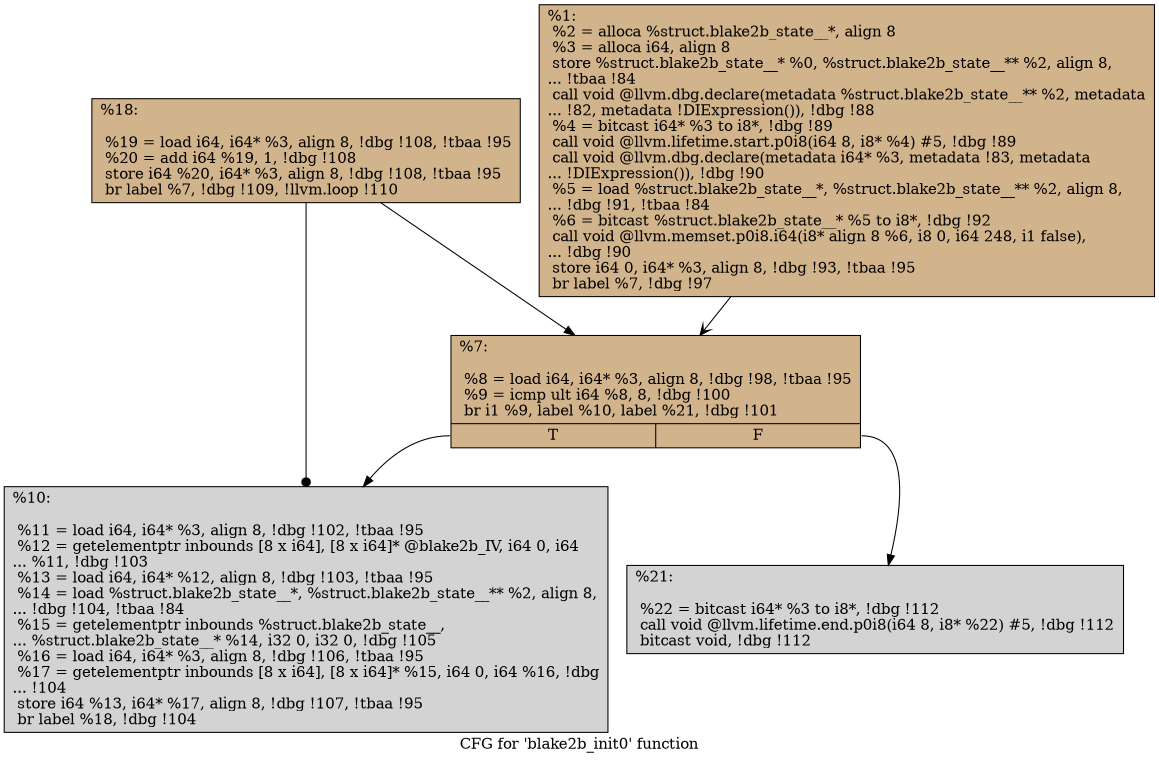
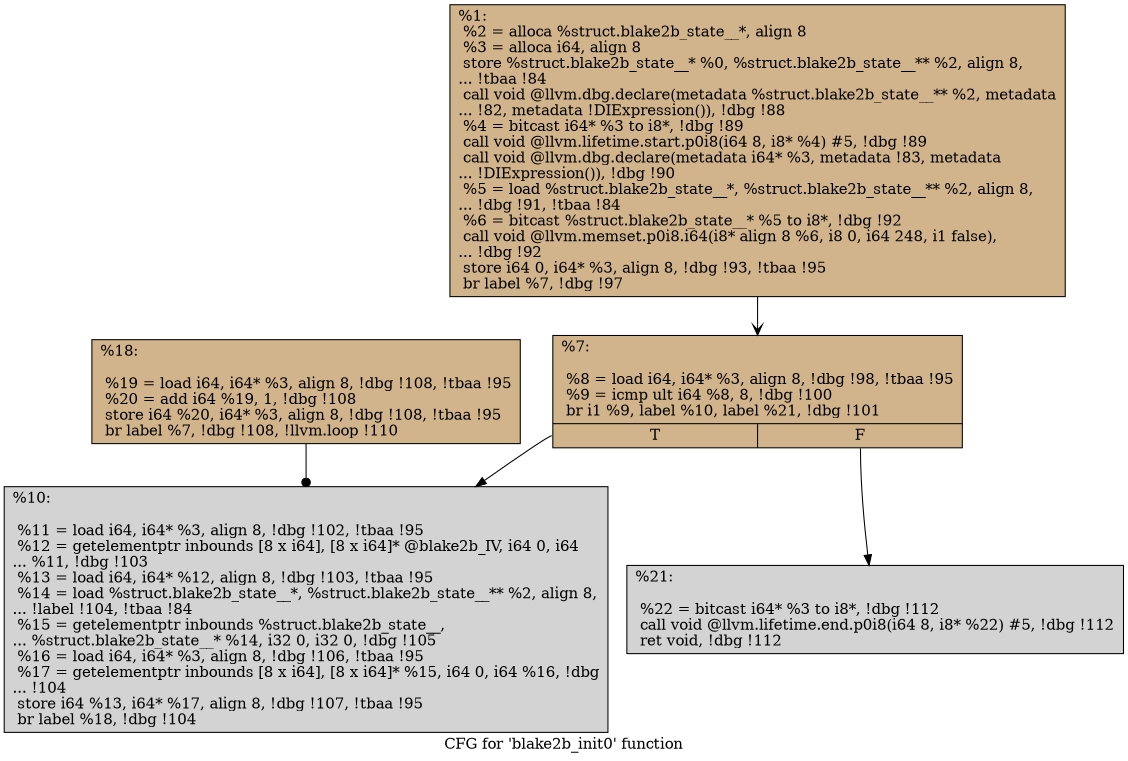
  digraph {
    label="CFG for 'blake2b_init0' function"
    node [fillcolor=tan shape=record style=filled]
    edge [arrowhead=normal]
-   n1 [label="{%1:\l  %2 = alloca %struct.blake2b_state__*, align 8\l  %3 = alloca i64, align 8\l  store %struct.blake2b_state__* %0, %struct.blake2b_state__** %2, align 8,\l... !tbaa !84\l  call void @llvm.dbg.declare(metadata %struct.blake2b_state__** %2, metadata\l... !82, metadata !DIExpression()), !dbg !88\l  %4 = bitcast i64* %3 to i8*, !dbg !89\l  call void @llvm.lifetime.start.p0i8(i64 8, i8* %4) #5, !dbg !89\l  call void @llvm.dbg.declare(metadata i64* %3, metadata !83, metadata\l... !DIExpression()), !dbg !90\l  %5 = load %struct.blake2b_state__*, %struct.blake2b_state__** %2, align 8,\l... !dbg !91, !tbaa !84\l  %6 = bitcast %struct.blake2b_state__* %5 to i8*, !dbg !92\l  call void @llvm.memset.p0i8.i64(i8* align 8 %6, i8 0, i64 248, i1 false),\l... !dbg !90\l  store i64 0, i64* %3, align 8, !dbg !93, !tbaa !95\l  br label %7, !dbg !97\l}"]
+   n1 [label="{%1:\l  %2 = alloca %struct.blake2b_state__*, align 8\l  %3 = alloca i64, align 8\l  store %struct.blake2b_state__* %0, %struct.blake2b_state__** %2, align 8,\l... !tbaa !84\l  call void @llvm.dbg.declare(metadata %struct.blake2b_state__** %2, metadata\l... !82, metadata !DIExpression()), !dbg !88\l  %4 = bitcast i64* %3 to i8*, !dbg !89\l  call void @llvm.lifetime.start.p0i8(i64 8, i8* %4) #5, !dbg !89\l  call void @llvm.dbg.declare(metadata i64* %3, metadata !83, metadata\l... !DIExpression()), !dbg !90\l  %5 = load %struct.blake2b_state__*, %struct.blake2b_state__** %2, align 8,\l... !dbg !91, !tbaa !84\l  %6 = bitcast %struct.blake2b_state__* %5 to i8*, !dbg !92\l  call void @llvm.memset.p0i8.i64(i8* align 8 %6, i8 0, i64 248, i1 false),\l... !dbg !92\l  store i64 0, i64* %3, align 8, !dbg !93, !tbaa !95\l  br label %7, !dbg !97\l}"]
    n2 [label="{%7:\l\l  %8 = load i64, i64* %3, align 8, !dbg !98, !tbaa !95\l  %9 = icmp ult i64 %8, 8, !dbg !100\l  br i1 %9, label %10, label %21, !dbg !101\l|{<s0>T|<s1>F}}"]
-   n3 [fillcolor=lightgrey label="{%10:\l\l  %11 = load i64, i64* %3, align 8, !dbg !102, !tbaa !95\l  %12 = getelementptr inbounds [8 x i64], [8 x i64]* @blake2b_IV, i64 0, i64\l... %11, !dbg !103\l  %13 = load i64, i64* %12, align 8, !dbg !103, !tbaa !95\l  %14 = load %struct.blake2b_state__*, %struct.blake2b_state__** %2, align 8,\l... !dbg !104, !tbaa !84\l  %15 = getelementptr inbounds %struct.blake2b_state__,\l... %struct.blake2b_state__* %14, i32 0, i32 0, !dbg !105\l  %16 = load i64, i64* %3, align 8, !dbg !106, !tbaa !95\l  %17 = getelementptr inbounds [8 x i64], [8 x i64]* %15, i64 0, i64 %16, !dbg\l... !104\l  store i64 %13, i64* %17, align 8, !dbg !107, !tbaa !95\l  br label %18, !dbg !104\l}"]
-   n4 [fillcolor=lightgrey label="{%21:\l\l  %22 = bitcast i64* %3 to i8*, !dbg !112\l  call void @llvm.lifetime.end.p0i8(i64 8, i8* %22) #5, !dbg !112\l  bitcast void, !dbg !112\l}"]
-   n5 [label="{%18:\l\l  %19 = load i64, i64* %3, align 8, !dbg !108, !tbaa !95\l  %20 = add i64 %19, 1, !dbg !108\l  store i64 %20, i64* %3, align 8, !dbg !108, !tbaa !95\l  br label %7, !dbg !109, !llvm.loop !110\l}"]
+   n3 [fillcolor=lightgrey label="{%10:\l\l  %11 = load i64, i64* %3, align 8, !dbg !102, !tbaa !95\l  %12 = getelementptr inbounds [8 x i64], [8 x i64]* @blake2b_IV, i64 0, i64\l... %11, !dbg !103\l  %13 = load i64, i64* %12, align 8, !dbg !103, !tbaa !95\l  %14 = load %struct.blake2b_state__*, %struct.blake2b_state__** %2, align 8,\l... !label !104, !tbaa !84\l  %15 = getelementptr inbounds %struct.blake2b_state__,\l... %struct.blake2b_state__* %14, i32 0, i32 0, !dbg !105\l  %16 = load i64, i64* %3, align 8, !dbg !106, !tbaa !95\l  %17 = getelementptr inbounds [8 x i64], [8 x i64]* %15, i64 0, i64 %16, !dbg\l... !104\l  store i64 %13, i64* %17, align 8, !dbg !107, !tbaa !95\l  br label %18, !dbg !104\l}"]
+   n4 [fillcolor=lightgrey label="{%21:\l\l  %22 = bitcast i64* %3 to i8*, !dbg !112\l  call void @llvm.lifetime.end.p0i8(i64 8, i8* %22) #5, !dbg !112\l  ret void, !dbg !112\l}"]
+   n5 [label="{%18:\l\l  %19 = load i64, i64* %3, align 8, !dbg !108, !tbaa !95\l  %20 = add i64 %19, 1, !dbg !108\l  store i64 %20, i64* %3, align 8, !dbg !108, !tbaa !95\l  br label %7, !dbg !108, !llvm.loop !110\l}"]
    n1 -> n2 [arrowhead=vee]
    n2 -> n3 [tailport=s0]
    n2 -> n4 [tailport=s1]
-   n5 -> n2
    n5 -> n3 [arrowhead=dot]
  }
